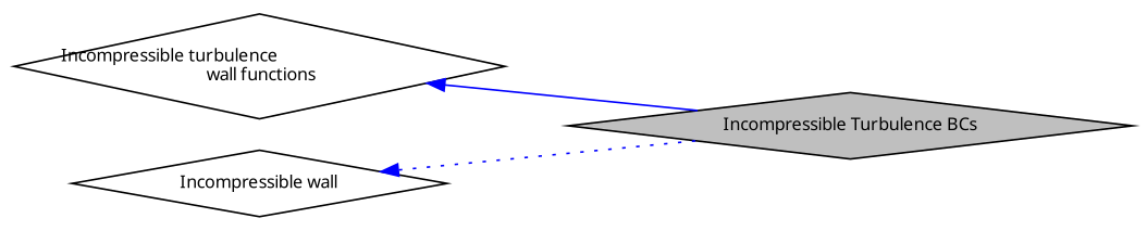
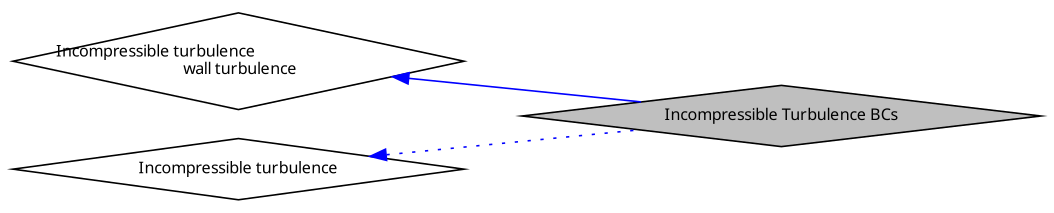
  digraph {
    fontname="Noto Sans"
    rankdir=LR
    node [color=black fontname="Noto Sans" fontsize=10 shape=diamond]
    edge [color=blue dir=back fontname="Noto Sans" fontsize=10 labelfontname=Helvetica labelfontsize=10 shape=plaintext]
    n1 [fillcolor=grey75 fontcolor=black height=0.2 label="Incompressible Turbulence BCs" style=filled width=0.4]
-   n2 [height=0.2 label="Incompressible turbulence\l wall functions" width=0.4]
-   n3 [height=0.2 label="Incompressible wall" width=0.4]
+   n2 [height=0.2 label="Incompressible turbulence\l wall turbulence" width=0.4]
+   n3 [height=0.2 label="Incompressible turbulence" width=0.4]
    n2 -> n1 [style=solid]
    n3 -> n1 [style=dotted]
  }
